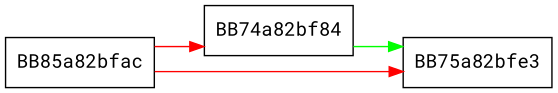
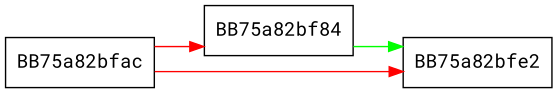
  digraph {
    fontname="Roboto Mono"
    rankdir=LR
    splines=ortho
    node [fontname="Roboto Mono" shape=box]
    edge [color=red fontname="Roboto Mono"]
-   BB75a82bf84 [label=BB74a82bf84]
-   BB75a82bfe3
-   BB75a82bfac [label=BB85a82bfac]
+   BB75a82bf84
+   BB75a82bfe3 [label=BB75a82bfe2]
+   BB75a82bfac
    BB75a82bf84 -> BB75a82bfe3 [color=green]
    BB75a82bfac -> BB75a82bf84
    BB75a82bfac -> BB75a82bfe3
  }
